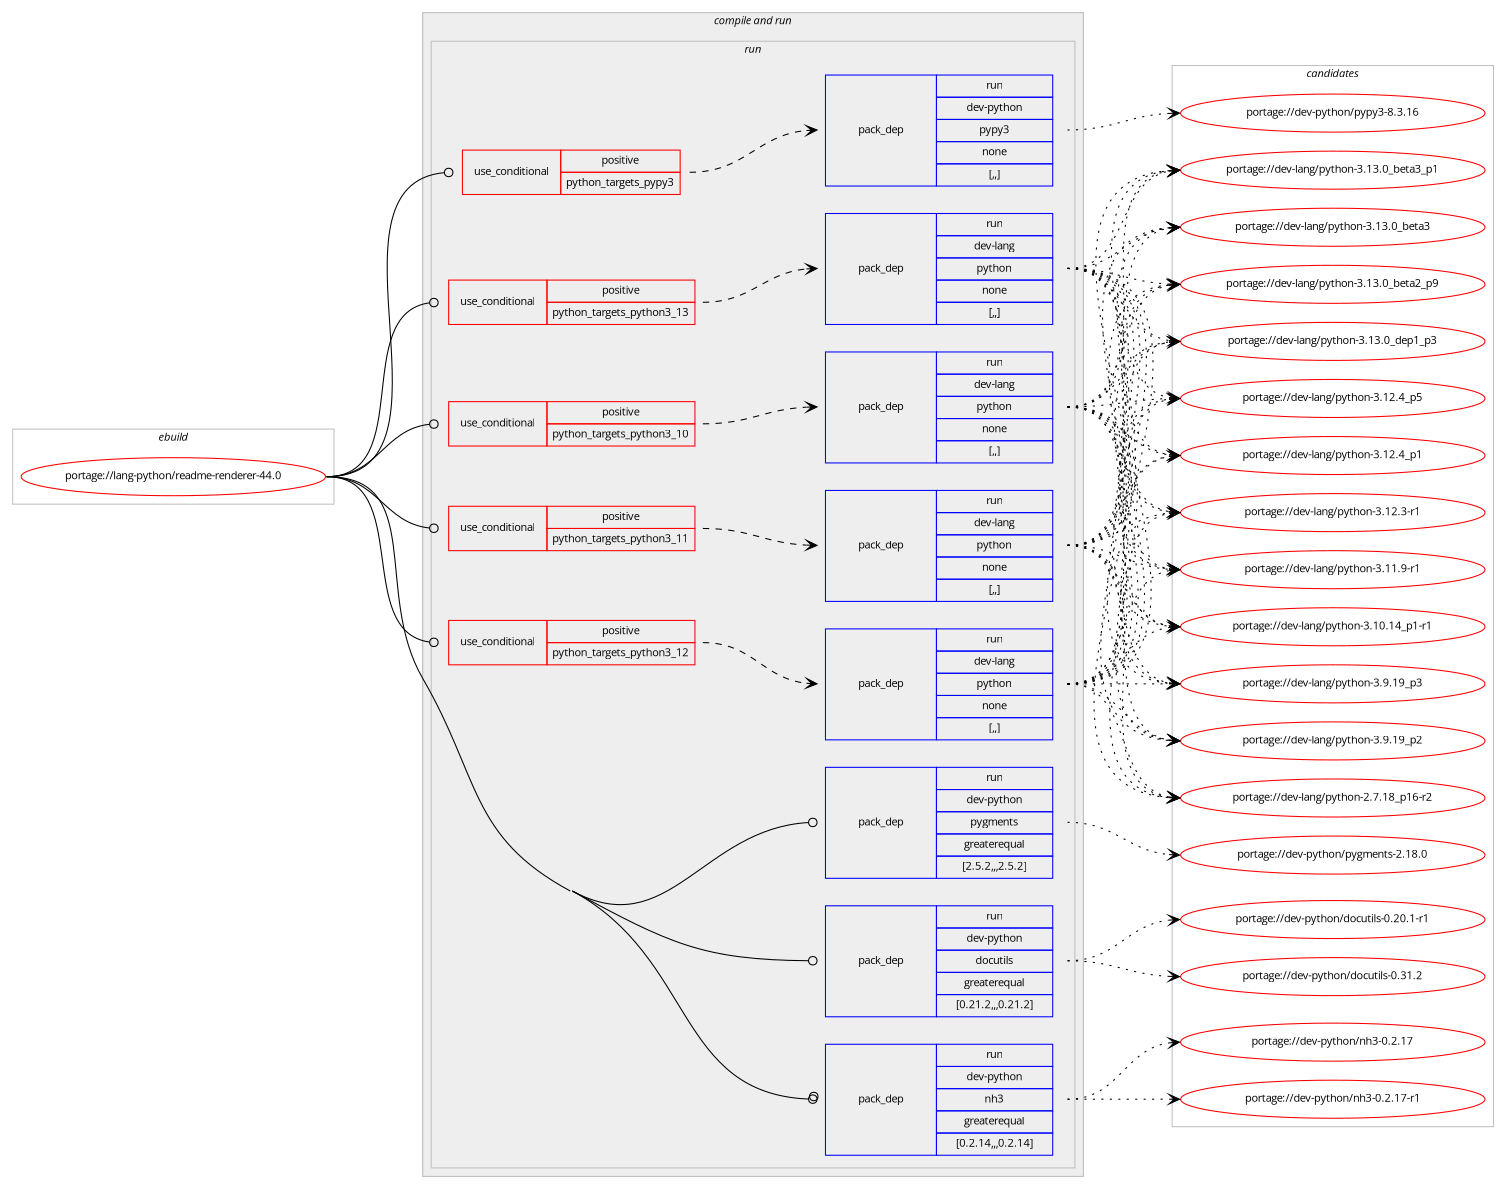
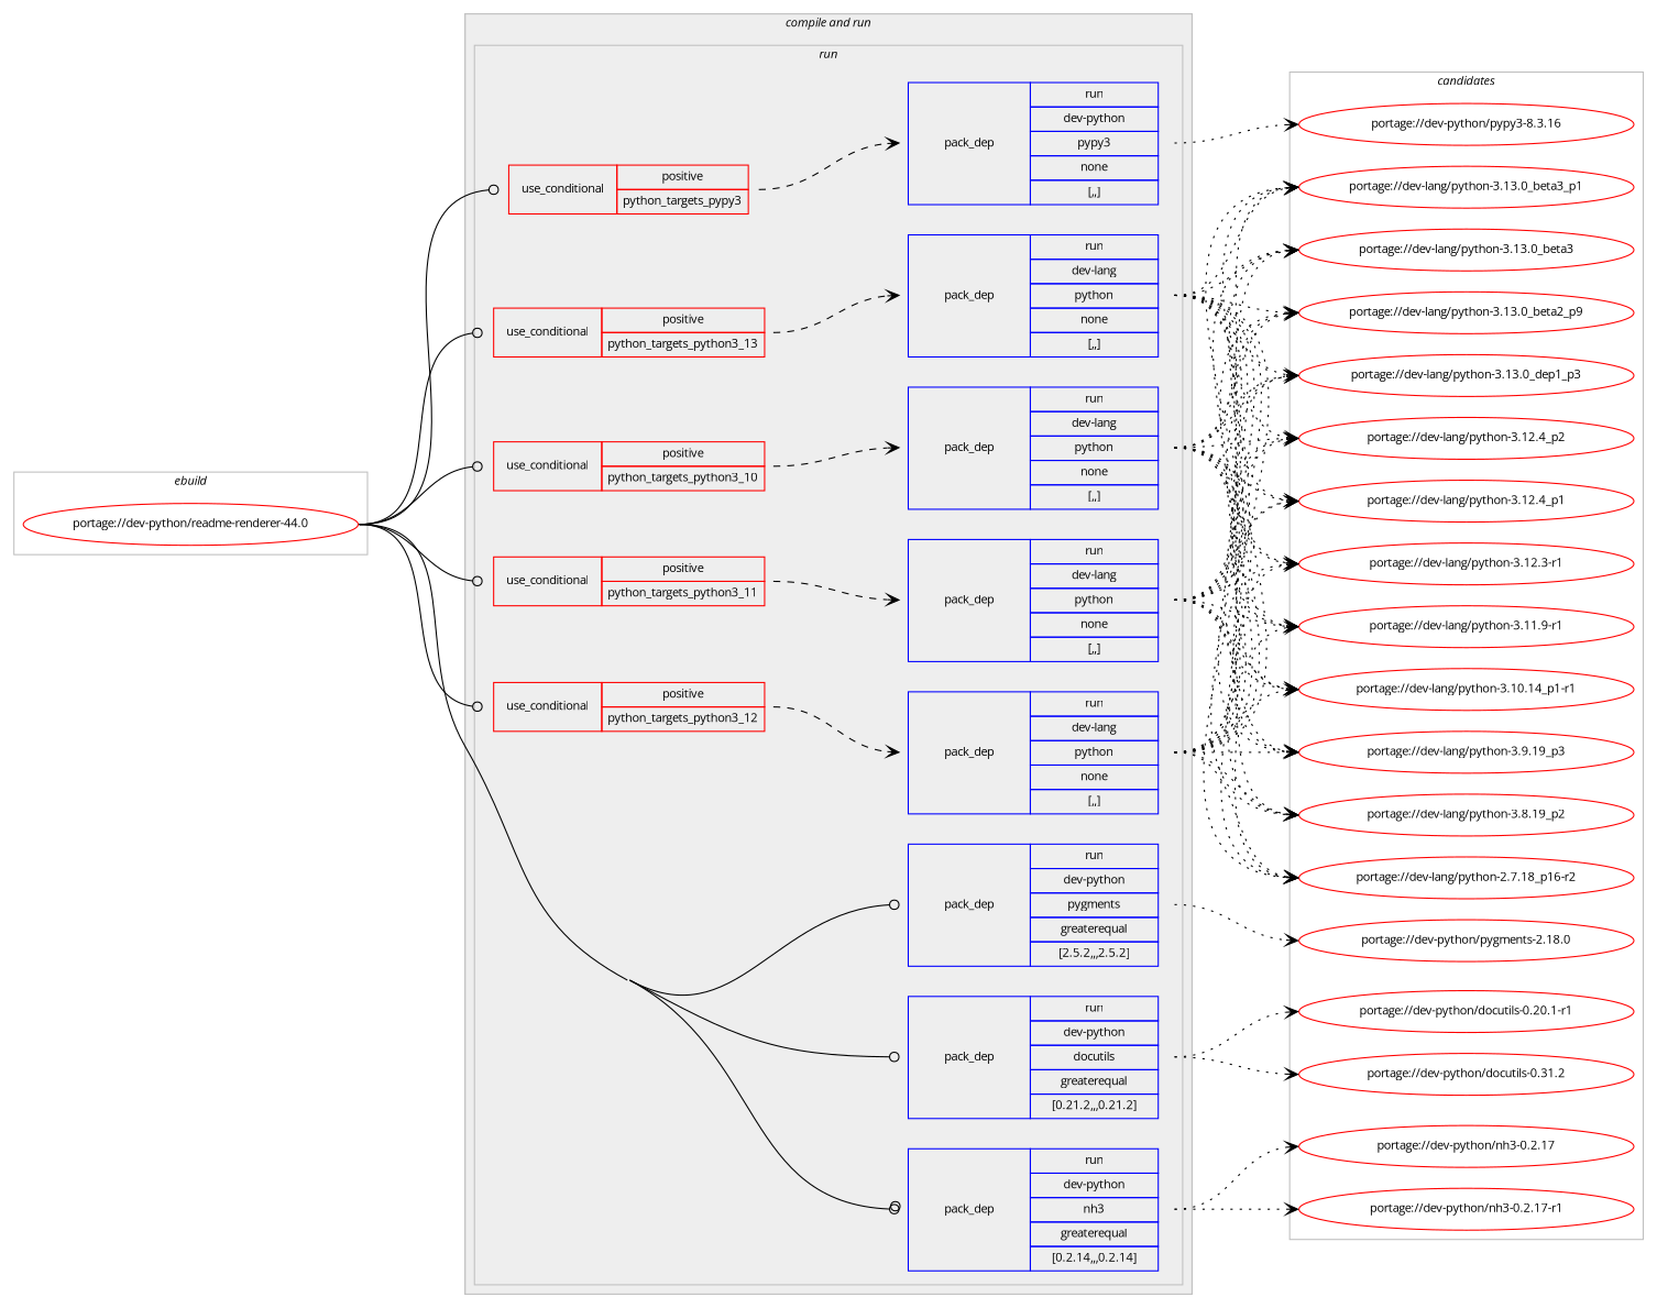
  digraph {
    compound=true
    concentrate=true
    fontname="Open Sans"
    fontsize=10
    newrank=true
    rankdir=LR
    ranksep=1.5
    node [color=red fontname="Open Sans" fontsize=10]
    edge [arrowhead=vee fontname="Open Sans" headport=w style=dotted tailport=e weight=100]
-   n1 [label="portage://lang-python/readme-renderer-44.0" width=4]
+   n1 [label="portage://dev-python/readme-renderer-44.0" width=4]
    n2 [color=blue label=<<TABLE BORDER="0" CELLBORDER="1" CELLSPACING="0" CELLPADDING="4" WIDTH="220"><TR><TD ROWSPAN="6" CELLPADDING="30">pack_dep</TD></TR><TR><TD WIDTH="110">run</TD></TR><TR><TD>dev-python</TD></TR><TR><TD>pypy3</TD></TR><TR><TD>none</TD></TR><TR><TD>[,,]</TD></TR></TABLE>> shape=none]
    n3 [label=<<TABLE BORDER="0" CELLBORDER="1" CELLSPACING="0" CELLPADDING="4"><TR><TD ROWSPAN="3" CELLPADDING="10">use_conditional</TD></TR><TR><TD>positive</TD></TR><TR><TD>python_targets_pypy3</TD></TR></TABLE>> shape=none]
    n4 [color=blue label=<<TABLE BORDER="0" CELLBORDER="1" CELLSPACING="0" CELLPADDING="4" WIDTH="220"><TR><TD ROWSPAN="6" CELLPADDING="30">pack_dep</TD></TR><TR><TD WIDTH="110">run</TD></TR><TR><TD>dev-lang</TD></TR><TR><TD>python</TD></TR><TR><TD>none</TD></TR><TR><TD>[,,]</TD></TR></TABLE>> shape=none]
    n5 [label=<<TABLE BORDER="0" CELLBORDER="1" CELLSPACING="0" CELLPADDING="4"><TR><TD ROWSPAN="3" CELLPADDING="10">use_conditional</TD></TR><TR><TD>positive</TD></TR><TR><TD>python_targets_python3_10</TD></TR></TABLE>> shape=none]
    n6 [color=blue label=<<TABLE BORDER="0" CELLBORDER="1" CELLSPACING="0" CELLPADDING="4" WIDTH="220"><TR><TD ROWSPAN="6" CELLPADDING="30">pack_dep</TD></TR><TR><TD WIDTH="110">run</TD></TR><TR><TD>dev-lang</TD></TR><TR><TD>python</TD></TR><TR><TD>none</TD></TR><TR><TD>[,,]</TD></TR></TABLE>> shape=none]
    n7 [label=<<TABLE BORDER="0" CELLBORDER="1" CELLSPACING="0" CELLPADDING="4"><TR><TD ROWSPAN="3" CELLPADDING="10">use_conditional</TD></TR><TR><TD>positive</TD></TR><TR><TD>python_targets_python3_11</TD></TR></TABLE>> shape=none]
    n8 [color=blue label=<<TABLE BORDER="0" CELLBORDER="1" CELLSPACING="0" CELLPADDING="4" WIDTH="220"><TR><TD ROWSPAN="6" CELLPADDING="30">pack_dep</TD></TR><TR><TD WIDTH="110">run</TD></TR><TR><TD>dev-lang</TD></TR><TR><TD>python</TD></TR><TR><TD>none</TD></TR><TR><TD>[,,]</TD></TR></TABLE>> shape=none]
    n9 [label=<<TABLE BORDER="0" CELLBORDER="1" CELLSPACING="0" CELLPADDING="4"><TR><TD ROWSPAN="3" CELLPADDING="10">use_conditional</TD></TR><TR><TD>positive</TD></TR><TR><TD>python_targets_python3_12</TD></TR></TABLE>> shape=none]
    n10 [color=blue label=<<TABLE BORDER="0" CELLBORDER="1" CELLSPACING="0" CELLPADDING="4" WIDTH="220"><TR><TD ROWSPAN="6" CELLPADDING="30">pack_dep</TD></TR><TR><TD WIDTH="110">run</TD></TR><TR><TD>dev-lang</TD></TR><TR><TD>python</TD></TR><TR><TD>none</TD></TR><TR><TD>[,,]</TD></TR></TABLE>> shape=none]
    n11 [label=<<TABLE BORDER="0" CELLBORDER="1" CELLSPACING="0" CELLPADDING="4"><TR><TD ROWSPAN="3" CELLPADDING="10">use_conditional</TD></TR><TR><TD>positive</TD></TR><TR><TD>python_targets_python3_13</TD></TR></TABLE>> shape=none]
    n12 [color=blue label=<<TABLE BORDER="0" CELLBORDER="1" CELLSPACING="0" CELLPADDING="4" WIDTH="220"><TR><TD ROWSPAN="6" CELLPADDING="30">pack_dep</TD></TR><TR><TD WIDTH="110">run</TD></TR><TR><TD>dev-python</TD></TR><TR><TD>docutils</TD></TR><TR><TD>greaterequal</TD></TR><TR><TD>[0.21.2,,,0.21.2]</TD></TR></TABLE>> shape=none]
    n13 [color=blue label=<<TABLE BORDER="0" CELLBORDER="1" CELLSPACING="0" CELLPADDING="4" WIDTH="220"><TR><TD ROWSPAN="6" CELLPADDING="30">pack_dep</TD></TR><TR><TD WIDTH="110">run</TD></TR><TR><TD>dev-python</TD></TR><TR><TD>nh3</TD></TR><TR><TD>greaterequal</TD></TR><TR><TD>[0.2.14,,,0.2.14]</TD></TR></TABLE>> shape=none]
    n14 [color=blue label=<<TABLE BORDER="0" CELLBORDER="1" CELLSPACING="0" CELLPADDING="4" WIDTH="220"><TR><TD ROWSPAN="6" CELLPADDING="30">pack_dep</TD></TR><TR><TD WIDTH="110">run</TD></TR><TR><TD>dev-python</TD></TR><TR><TD>pygments</TD></TR><TR><TD>greaterequal</TD></TR><TR><TD>[2.5.2,,,2.5.2]</TD></TR></TABLE>> shape=none]
    n15 [label="portage://dev-python/pypy3-8.3.16" width=4]
    n16 [label="portage://dev-lang/python-3.13.0_beta3_p1" width=4]
    n17 [label="portage://dev-lang/python-3.13.0_beta3" width=4]
    n18 [label="portage://dev-lang/python-3.13.0_beta2_p9" width=4]
    n19 [label="portage://dev-lang/python-3.13.0_dep1_p3" width=4]
-   n20 [label="portage://dev-lang/python-3.12.4_p5" width=4]
+   n20 [label="portage://dev-lang/python-3.12.4_p2" width=4]
    n21 [label="portage://dev-lang/python-3.12.4_p1" width=4]
    n22 [label="portage://dev-lang/python-3.12.3-r1" width=4]
    n23 [label="portage://dev-lang/python-3.11.9-r1" width=4]
    n24 [label="portage://dev-lang/python-3.10.14_p1-r1" width=4]
    n25 [label="portage://dev-lang/python-3.9.19_p3" width=4]
-   n26 [label="portage://dev-lang/python-3.9.19_p2" width=4]
+   n26 [label="portage://dev-lang/python-3.8.19_p2" width=4]
    n27 [label="portage://dev-lang/python-2.7.18_p16-r2" width=4]
    n28 [label="portage://dev-python/nh3-0.2.17-r1" width=4]
    n29 [label="portage://dev-python/nh3-0.2.17" width=4]
    n30 [label="portage://dev-python/docutils-0.31.2" width=4]
    n31 [label="portage://dev-python/docutils-0.20.1-r1" width=4]
    n32 [label="portage://dev-python/pygments-2.18.0" width=4]
    subgraph cluster_1 {
      color=gray
      label=<<i>ebuild</i>>
      n1
    }
    subgraph cluster_2 {
      color=gray
      label=<<i>dependencies</i>>
      subgraph cluster_3 {
        color=gray
        fillcolor="#eeeeee"
        label=<<i>compile</i>>
        style=filled
      }
      subgraph cluster_4 {
        color=gray
        fillcolor="#eeeeee"
        label=<<i>compile and run</i>>
        style=filled
      }
      subgraph cluster_5 {
        color=gray
        fillcolor="#eeeeee"
        label=<<i>run</i>>
        style=filled
        subgraph sub_6 {
          color=gray
          fillcolor="#eeeeee"
          label=<<i>run</i>>
          style=filled
          n3
          subgraph sub_7 {
            color=gray
            fillcolor="#eeeeee"
            label=<<i>run</i>>
            style=filled
            n2
          }
        }
        subgraph sub_8 {
          color=gray
          fillcolor="#eeeeee"
          label=<<i>run</i>>
          style=filled
          n5
          subgraph sub_9 {
            color=gray
            fillcolor="#eeeeee"
            label=<<i>run</i>>
            style=filled
            n4
          }
        }
        subgraph sub_10 {
          color=gray
          fillcolor="#eeeeee"
          label=<<i>run</i>>
          style=filled
          n7
          subgraph sub_11 {
            color=gray
            fillcolor="#eeeeee"
            label=<<i>run</i>>
            style=filled
            n6
          }
        }
        subgraph sub_12 {
          color=gray
          fillcolor="#eeeeee"
          label=<<i>run</i>>
          style=filled
          n9
          subgraph sub_13 {
            color=gray
            fillcolor="#eeeeee"
            label=<<i>run</i>>
            style=filled
            n8
          }
        }
        subgraph sub_14 {
          color=gray
          fillcolor="#eeeeee"
          label=<<i>run</i>>
          style=filled
          n11
          subgraph sub_15 {
            color=gray
            fillcolor="#eeeeee"
            label=<<i>run</i>>
            style=filled
            n10
          }
        }
        subgraph sub_16 {
          color=gray
          fillcolor="#eeeeee"
          label=<<i>run</i>>
          style=filled
          n12
        }
        subgraph sub_17 {
          color=gray
          fillcolor="#eeeeee"
          label=<<i>run</i>>
          style=filled
          n13
        }
        subgraph sub_18 {
          color=gray
          fillcolor="#eeeeee"
          label=<<i>run</i>>
          style=filled
          n14
        }
      }
    }
    subgraph cluster_19 {
      color=gray
      label=<<i>candidates</i>>
      rank=same
      subgraph sub_20 {
        color=black
        label=<<i>candidates</i>>
        nodesep=1
        rank=same
        n15
      }
      subgraph sub_21 {
        color=black
        label=<<i>candidates</i>>
        nodesep=1
        rank=same
        n16
        n17
        n18
        n19
        n20
        n21
        n22
        n23
        n24
        n25
        n26
        n27
      }
      subgraph sub_22 {
        color=black
        label=<<i>candidates</i>>
        nodesep=1
        rank=same
        n16
        n17
        n18
        n19
        n20
        n21
        n22
        n23
        n24
        n25
        n26
        n27
      }
      subgraph sub_23 {
        color=black
        label=<<i>candidates</i>>
        nodesep=1
        rank=same
        n16
        n17
        n18
        n19
        n20
        n21
        n22
        n23
        n24
        n25
        n26
        n27
      }
      subgraph sub_24 {
        color=black
        label=<<i>candidates</i>>
        nodesep=1
        rank=same
        n28
        n29
      }
      subgraph sub_25 {
        color=black
        label=<<i>candidates</i>>
        nodesep=1
        rank=same
        n16
        n17
        n18
        n19
        n20
        n21
        n22
        n23
        n24
        n25
        n26
        n27
      }
      subgraph sub_26 {
        color=black
        label=<<i>candidates</i>>
        nodesep=1
        rank=same
        n30
        n31
      }
      subgraph sub_27 {
        color=black
        label=<<i>candidates</i>>
        nodesep=1
        rank=same
        n32
      }
    }
    n1 -> n3 [arrowhead=odot style=solid weight=20]
    n1 -> n5 [arrowhead=odot style=solid weight=20]
    n1 -> n7 [arrowhead=odot style=solid weight=20]
    n1 -> n9 [arrowhead=odot style=solid weight=20]
    n1 -> n11 [arrowhead=odot style=solid weight=20]
    n1 -> n12 [arrowhead=odot style=solid weight=20]
    n1 -> n13 [arrowhead=odot style=solid weight=20]
    n1 -> n14 [arrowhead=odot style=solid weight=20]
    n2 -> n15
    n3 -> n2 [style=dashed weight=20]
    n4 -> n16
    n4 -> n17
    n4 -> n18
    n4 -> n19
    n4 -> n20
    n4 -> n21
    n4 -> n22
    n4 -> n23
    n4 -> n24
    n4 -> n25
    n4 -> n26
    n4 -> n27
    n5 -> n4 [style=dashed weight=20]
    n6 -> n16
    n6 -> n17
    n6 -> n18
    n6 -> n19
    n6 -> n20
    n6 -> n21
    n6 -> n22
    n6 -> n23
    n6 -> n24
    n6 -> n25
    n6 -> n26
    n6 -> n27
    n7 -> n6 [style=dashed weight=20]
    n8 -> n16
    n8 -> n17
    n8 -> n18
    n8 -> n19
    n8 -> n20
    n8 -> n21
    n8 -> n22
    n8 -> n23
    n8 -> n24
    n8 -> n25
    n8 -> n26
    n8 -> n27
    n9 -> n8 [style=dashed weight=20]
    n10 -> n16
    n10 -> n17
    n10 -> n18
    n10 -> n19
    n10 -> n20
    n10 -> n21
    n10 -> n22
    n10 -> n23
    n10 -> n24
    n10 -> n25
    n10 -> n26
    n10 -> n27
    n11 -> n10 [style=dashed weight=20]
    n12 -> n30
    n12 -> n31
    n13 -> n28
    n13 -> n29
    n14 -> n32
  }
